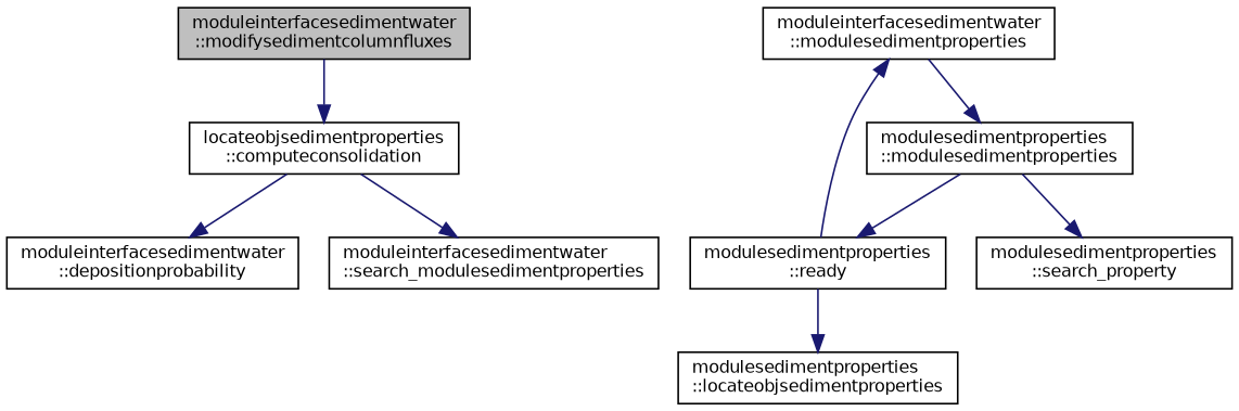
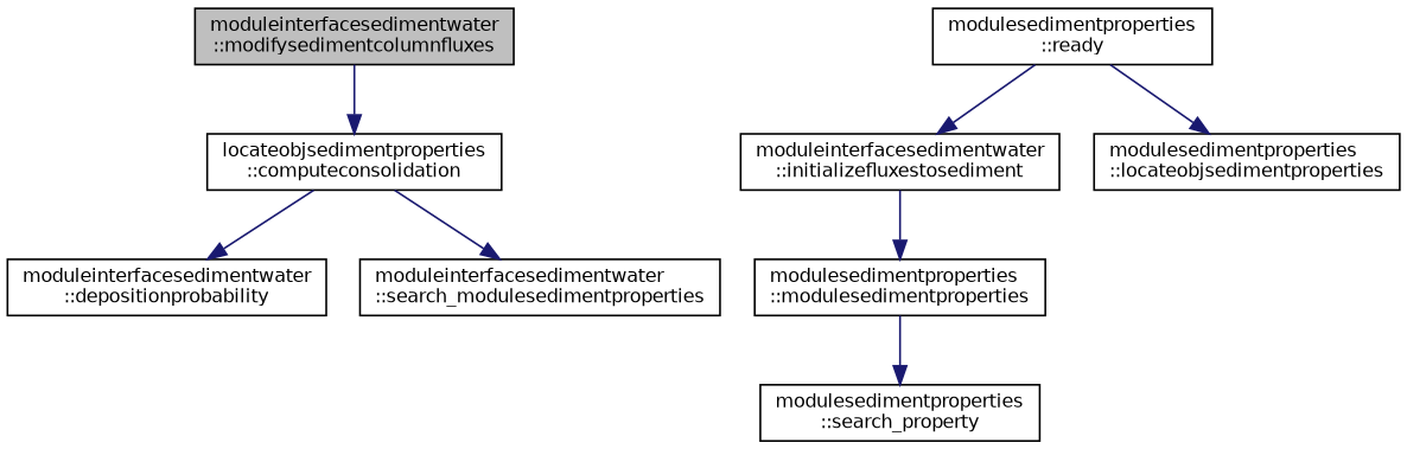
  digraph {
    rankdir=TB
    node [color=black fillcolor=white fontname=Helvetica fontsize=10 shape=record style=filled]
    edge [color=midnightblue fontname=Helvetica fontsize=10 labelfontname=Helvetica labelfontsize=10 style=solid]
    n1 [fillcolor=grey75 fontcolor=black height=0.2 label="moduleinterfacesedimentwater\l::modifysedimentcolumnfluxes" width=0.4]
    n2 [height=0.2 label="locateobjsedimentproperties\l::computeconsolidation" width=0.4]
    n3 [height=0.2 label="moduleinterfacesedimentwater\l::depositionprobability" width=0.4]
    n4 [height=0.2 label="moduleinterfacesedimentwater\l::search_modulesedimentproperties" width=0.4]
-   n5 [height=0.2 label="moduleinterfacesedimentwater\l::modulesedimentproperties" width=0.4]
+   n5 [height=0.2 label="moduleinterfacesedimentwater\l::initializefluxestosediment" width=0.4]
    n6 [height=0.2 label="modulesedimentproperties\l::modulesedimentproperties" width=0.4]
    n7 [height=0.2 label="modulesedimentproperties\l::ready" width=0.4]
    n8 [height=0.2 label="modulesedimentproperties\l::search_property" width=0.4]
    n9 [height=0.2 label="modulesedimentproperties\l::locateobjsedimentproperties" width=0.4]
    n1 -> n2
    n2 -> n3
    n2 -> n4
    n5 -> n6
-   n6 -> n7
    n6 -> n8
    n7 -> n5
    n7 -> n9
  }
